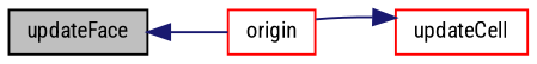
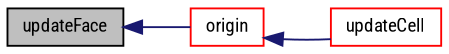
  digraph {
    fontname="Roboto Condensed"
    rankdir=LR
    node [color=red fontname="Roboto Condensed" fontsize=10 shape=record]
    edge [color=midnightblue dir=back fontname="Roboto Condensed" fontsize=10 labelfontname=Helvetica labelfontsize=10 style=solid]
    n1 [color=black fillcolor=grey75 fontcolor=black height=0.2 label=updateFace style=filled width=0.4]
    n2 [height=0.2 label=origin width=0.4]
    n3 [height=0.2 label=updateCell width=0.4]
    n1 -> n2
-   n3 -> n2
+   n2 -> n3
  }
